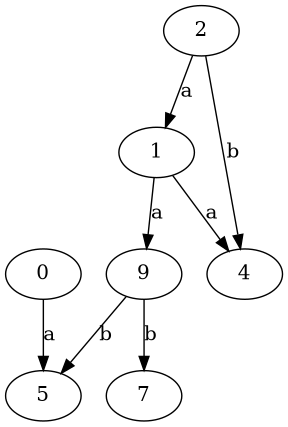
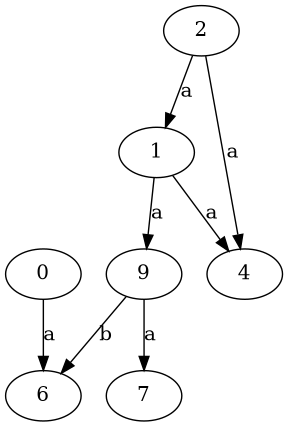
  strict digraph {
    0
-   6 [label=5]
+   6
    n3 [label=9]
    1
    4
    2
    7
    0 -> 6 [label=a]
    n3 -> 6 [label=b]
-   n3 -> 7 [label=b]
+   n3 -> 7 [label=a]
    1 -> n3 [label=a]
    1 -> 4 [label=a]
    2 -> 1 [label=a]
-   2 -> 4 [label=b]
+   2 -> 4 [label=a]
  }
